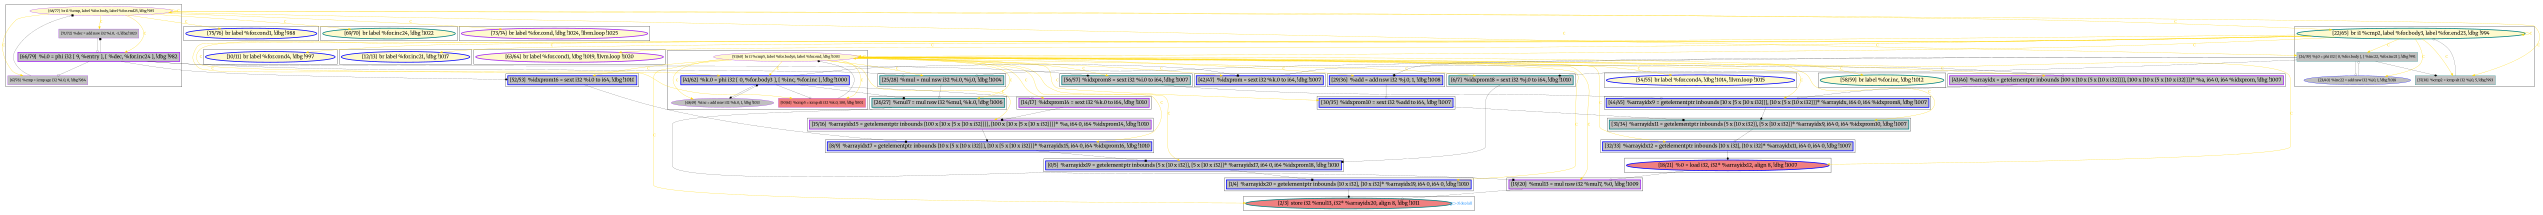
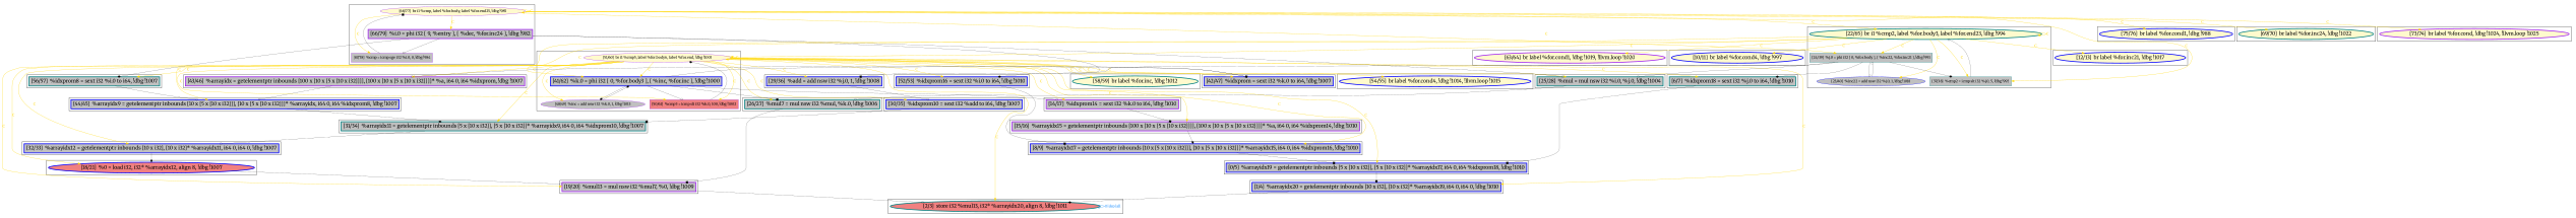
  digraph {
    fontname=Merriweather
    node [color=blue fillcolor=grey fontname=Merriweather fontsize=20 penwidth=3.0 shape=rectangle style=filled]
    edge [color=gold fontcolor=gold fontname=Merriweather penwidth=1.0 style=solid]
    n1 [label="[44/45]  %arrayidx9 = getelementptr inbounds [10 x [5 x [10 x i32]]], [10 x [5 x [10 x i32]]]* %arrayidx, i64 0, i64 %idxprom8, !dbg !1007"]
    n2 [label="[29/36]  %add = add nsw i32 %j.0, 1, !dbg !1008"]
    n3 [label="[52/53]  %idxprom16 = sext i32 %i.0 to i64, !dbg !1010"]
    n4 [label="[32/33]  %arrayidx12 = getelementptr inbounds [10 x i32], [10 x i32]* %arrayidx11, i64 0, i64 0, !dbg !1007"]
    n5 [color=teal label="[56/57]  %idxprom8 = sext i32 %i.0 to i64, !dbg !1007"]
    n6 [color=purple fillcolor=lemonchiffon label="[63/64]  br label %for.cond1, !dbg !1019, !llvm.loop !1020" shape=ellipse]
    n7 [color=teal label="[6/7]  %idxprom18 = sext i32 %j.0 to i64, !dbg !1010"]
    n8 [color=teal fillcolor=lemonchiffon label="[58/59]  br label %for.inc, !dbg !1012" shape=ellipse]
    n9 [color=purple fillcolor=lemonchiffon label="[51/60]  br i1 %cmp5, label %for.body6, label %for.end, !dbg !1003" shape=ellipse fontsize="" penwidth=""]
    n10 [label="[41/62]  %k.0 = phi i32 [ 0, %for.body3 ], [ %inc, %for.inc ], !dbg !1000"]
    n11 [color=purple fillcolor=lightcoral label="[50/61]  %cmp5 = icmp slt i32 %k.0, 100, !dbg !1002" fontsize="" penwidth=""]
    n12 [color=purple label="[48/49]  %inc = add nsw i32 %k.0, 1, !dbg !1013" shape=ellipse fontsize="" penwidth=""]
    n13 [color=purple label="[43/46]  %arrayidx = getelementptr inbounds [100 x [10 x [5 x [10 x i32]]]], [100 x [10 x [5 x [10 x i32]]]]* %a, i64 0, i64 %idxprom, !dbg !1007"]
    n14 [label="[8/9]  %arrayidx17 = getelementptr inbounds [10 x [5 x [10 x i32]]], [10 x [5 x [10 x i32]]]* %arrayidx15, i64 0, i64 %idxprom16, !dbg !1010"]
    n15 [color=purple fillcolor=lemonchiffon label="[68/77]  br i1 %cmp, label %for.body, label %for.end25, !dbg !985" shape=ellipse fontsize="" penwidth=""]
-   n16 [color=purple label="[71/72]  %dec = add nsw i32 %i.0, -1, !dbg !1023" fontsize="" penwidth=""]
    n17 [color=purple label="[66/79]  %i.0 = phi i32 [ 9, %entry ], [ %dec, %for.inc24 ], !dbg !982"]
    n18 [color=purple label="[67/78]  %cmp = icmp sge i32 %i.0, 0, !dbg !984" fontsize="" penwidth=""]
    n19 [fillcolor=lemonchiffon label="[75/76]  br label %for.cond1, !dbg !988" shape=ellipse]
    n20 [color=purple label="[15/16]  %arrayidx15 = getelementptr inbounds [100 x [10 x [5 x [10 x i32]]]], [100 x [10 x [5 x [10 x i32]]]]* %a, i64 0, i64 %idxprom14, !dbg !1010"]
    n21 [fillcolor=lemonchiffon label="[10/11]  br label %for.cond4, !dbg !997" shape=ellipse]
    n22 [label="[0/5]  %arrayidx19 = getelementptr inbounds [5 x [10 x i32]], [5 x [10 x i32]]* %arrayidx17, i64 0, i64 %idxprom18, !dbg !1010"]
    n23 [color=teal fillcolor=lightcoral label="[2/3]  store i32 %mul13, i32* %arrayidx20, align 8, !dbg !1011" shape=ellipse]
    n24 [fillcolor=lemonchiffon label="[12/13]  br label %for.inc21, !dbg !1017" shape=ellipse]
    n25 [label="[1/4]  %arrayidx20 = getelementptr inbounds [10 x i32], [10 x i32]* %arrayidx19, i64 0, i64 0, !dbg !1010"]
    n26 [label="[30/35]  %idxprom10 = sext i32 %add to i64, !dbg !1007"]
    n27 [color=purple label="[14/17]  %idxprom14 = sext i32 %k.0 to i64, !dbg !1010"]
    n28 [label="[42/47]  %idxprom = sext i32 %k.0 to i64, !dbg !1007"]
    n29 [color=purple label="[19/20]  %mul13 = mul nsw i32 %mul7, %0, !dbg !1009"]
    n30 [fillcolor=lightcoral label="[18/21]  %0 = load i32, i32* %arrayidx12, align 8, !dbg !1007" shape=ellipse]
    n31 [color=teal label="[26/27]  %mul7 = mul nsw i32 %mul, %k.0, !dbg !1006"]
    n32 [color=teal label="[31/34]  %arrayidx11 = getelementptr inbounds [5 x [10 x i32]], [5 x [10 x i32]]* %arrayidx9, i64 0, i64 %idxprom10, !dbg !1007"]
    n33 [fillcolor=lemonchiffon label="[54/55]  br label %for.cond4, !dbg !1014, !llvm.loop !1015" shape=ellipse]
    n34 [color=teal fillcolor=lemonchiffon label="[69/70]  br label %for.inc24, !dbg !1022" shape=ellipse]
    n35 [color=purple fillcolor=lemonchiffon label="[73/74]  br label %for.cond, !dbg !1024, !llvm.loop !1025" shape=ellipse]
    n36 [color=teal label="[25/28]  %mul = mul nsw i32 %i.0, %j.0, !dbg !1004"]
    n37 [color=teal fillcolor=lemonchiffon label="[22/65]  br i1 %cmp2, label %for.body3, label %for.end23, !dbg !994" shape=ellipse]
    n38 [color=teal label="[24/39]  %j.0 = phi i32 [ 0, %for.body ], [ %inc22, %for.inc21 ], !dbg !991" fontsize="" penwidth=""]
    n39 [label="[23/40]  %inc22 = add nsw i32 %j.0, 1, !dbg !1018" shape=ellipse fontsize="" penwidth=""]
    n40 [color=teal label="[37/38]  %cmp2 = icmp slt i32 %j.0, 5, !dbg !993" fontsize="" penwidth=""]
    subgraph cluster_1 {
      n1
    }
    subgraph cluster_2 {
      n2
    }
    subgraph cluster_3 {
      n3
    }
    subgraph cluster_4 {
      n4
    }
    subgraph cluster_5 {
      n5
    }
    subgraph cluster_6 {
      n6
    }
    subgraph cluster_7 {
      n7
    }
    subgraph cluster_8 {
      n8
    }
    subgraph cluster_9 {
      n9
      n10
      n11
      n12
    }
    subgraph cluster_10 {
      n13
    }
    subgraph cluster_11 {
      n14
    }
    subgraph cluster_12 {
      n15
-     n16
      n17
      n18
    }
    subgraph cluster_13 {
      n19
    }
    subgraph cluster_14 {
      n20
    }
    subgraph cluster_15 {
      n21
    }
    subgraph cluster_16 {
      n22
    }
    subgraph cluster_17 {
      n23
    }
    subgraph cluster_18 {
      n24
    }
    subgraph cluster_19 {
      n25
    }
    subgraph cluster_20 {
      n26
    }
    subgraph cluster_21 {
      n27
    }
    subgraph cluster_22 {
      n28
    }
    subgraph cluster_23 {
      n29
    }
    subgraph cluster_24 {
      n30
    }
    subgraph cluster_25 {
      n31
    }
    subgraph cluster_26 {
      n32
    }
    subgraph cluster_27 {
      n33
    }
    subgraph cluster_28 {
      n34
    }
    subgraph cluster_29 {
      n35
    }
    subgraph cluster_30 {
      n36
    }
    subgraph cluster_31 {
      n37
      n38
      n39
      n40
    }
    n1 -> n32 [arrowhead=diamond color=black fontcolor=black penwidth=0.5]
    n2 -> n26 [arrowhead=odot color=black fontcolor=black penwidth=0.5]
    n3 -> n14 [arrowhead=box color=black fontcolor=black penwidth=0.5]
    n4 -> n30 [arrowhead=diamond color=black fontcolor=black penwidth=0.5]
    n5 -> n1 [arrowhead=odot color=black fontcolor=black penwidth=0.5]
    n7 -> n22 [arrowhead=box color=black fontcolor=black penwidth=0.5]
    n9 -> n1 [label=C]
    n9 -> n2 [label=C]
    n9 -> n3 [label=C]
    n9 -> n4 [label=C]
    n9 -> n5 [label=C]
    n9 -> n7 [label=C]
    n9 -> n8 [label=C]
    n9 -> n9 [label=C]
    n9 -> n10 [label=C]
    n9 -> n11 [label=C]
    n9 -> n12 [label=C]
    n9 -> n13 [label=C]
    n9 -> n14 [label=C]
    n9 -> n20 [label=C]
    n9 -> n22 [label=C]
    n9 -> n23 [label=C]
    n9 -> n25 [label=C]
    n9 -> n26 [label=C]
    n9 -> n27 [label=C]
    n9 -> n28 [label=C]
    n9 -> n29 [label=C]
    n9 -> n30 [label=C]
    n9 -> n31 [label=C]
    n9 -> n32 [label=C]
    n9 -> n33 [label=C]
    n9 -> n36 [label=C]
    n10 -> n11 [arrowhead=odot color=black fontcolor=black penwidth=0.5]
    n10 -> n12 [arrowhead=diamond color=black fontcolor=black penwidth=0.5]
    n10 -> n27 [arrowhead=odot color=black fontcolor=black penwidth=0.5]
    n10 -> n28 [arrowhead=box color=black fontcolor=black penwidth=0.5]
    n10 -> n31 [arrowhead=box color=black fontcolor=black penwidth=0.5]
    n11 -> n9 [arrowhead=diamond color=black fontcolor=black penwidth=0.5]
    n12 -> n10 [arrowhead=diamond color=black fontcolor=black penwidth=0.5]
    n13 -> n1 [arrowhead=odot color=black fontcolor=black penwidth=0.5]
    n14 -> n22 [arrowhead=box color=black fontcolor=black penwidth=0.5]
    n15 -> n15 [label=C]
-   n15 -> n16 [label=C]
    n15 -> n17 [label=C]
    n15 -> n18 [label=C]
    n15 -> n19 [label=C]
    n15 -> n34 [label=C]
    n15 -> n35 [label=C]
    n15 -> n37 [label=C]
    n15 -> n38 [label=C]
    n15 -> n40 [label=C]
-   n16 -> n17 [arrowhead=odot color=black fontcolor=black penwidth=0.5]
    n17 -> n3 [arrowhead=diamond color=black fontcolor=black penwidth=0.5]
    n17 -> n5 [arrowhead=diamond color=black fontcolor=black penwidth=0.5]
-   n17 -> n16 [arrowhead=box color=black fontcolor=black penwidth=0.5]
    n17 -> n18 [arrowhead=odot color=black fontcolor=black penwidth=0.5]
    n17 -> n36 [arrowhead=odot color=black fontcolor=black penwidth=0.5]
    n18 -> n15 [arrowhead=box color=black fontcolor=black penwidth=0.5]
    n20 -> n14 [arrowhead=diamond color=black fontcolor=black penwidth=0.5]
    n22 -> n25 [arrowhead=box color=black fontcolor=black penwidth=0.5]
    n23 -> n23 [arrowhead=odot color=dodgerblue fontcolor=dodgerblue label="O|dep|all"]
    n25 -> n23 [arrowhead=diamond color=black fontcolor=black penwidth=0.5]
    n26 -> n32 [arrowhead=box color=black fontcolor=black penwidth=0.5]
    n27 -> n20 [arrowhead=box color=black fontcolor=black penwidth=0.5]
    n28 -> n13 [arrowhead=odot color=black fontcolor=black penwidth=0.5]
    n29 -> n23 [arrowhead=odot color=black fontcolor=black penwidth=0.5]
    n30 -> n29 [arrowhead=odot color=black fontcolor=black penwidth=0.5]
    n31 -> n29 [arrowhead=box color=black fontcolor=black penwidth=0.5]
    n32 -> n4 [arrowhead=odot color=black fontcolor=black penwidth=0.5]
    n36 -> n31 [arrowhead=odot color=black fontcolor=black penwidth=0.5]
    n37 -> n6 [label=C]
    n37 -> n9 [label=C]
    n37 -> n10 [label=C]
    n37 -> n11 [label=C]
    n37 -> n21 [label=C]
    n37 -> n24 [label=C]
    n37 -> n37 [label=C]
    n37 -> n38 [label=C]
    n37 -> n39 [label=C]
    n37 -> n40 [label=C]
    n38 -> n2 [arrowhead=box color=black fontcolor=black penwidth=0.5]
    n38 -> n7 [arrowhead=diamond color=black fontcolor=black penwidth=0.5]
    n38 -> n36 [arrowhead=odot color=black fontcolor=black penwidth=0.5]
    n38 -> n39 [arrowhead=odot color=black fontcolor=black penwidth=0.5]
    n38 -> n40 [arrowhead=diamond color=black fontcolor=black penwidth=0.5]
    n39 -> n38 [arrowhead=odot color=black fontcolor=black penwidth=0.5]
    n40 -> n37 [arrowhead=odot color=black fontcolor=black penwidth=0.5]
  }
